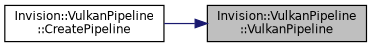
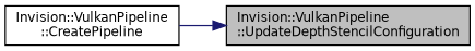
  digraph {
    rankdir=RL
    node [color=black fontname=Helvetica fontsize=10 shape=record style=filled]
-   n1 [fillcolor=grey75 fontcolor=black height=0.2 label="Invision::VulkanPipeline\l::VulkanPipeline" width=0.4]
+   n1 [fillcolor=grey75 fontcolor=black height=0.2 label="Invision::VulkanPipeline\l::UpdateDepthStencilConfiguration" width=0.4]
    n2 [fillcolor=white height=0.2 label="Invision::VulkanPipeline\l::CreatePipeline" width=0.4]
    n1 -> n2 [color=midnightblue dir=back fontname=Helvetica fontsize=10 labelfontname=Helvetica labelfontsize=10 style=solid]
  }
